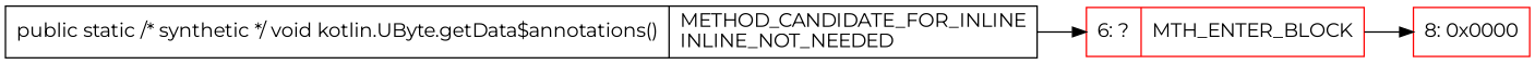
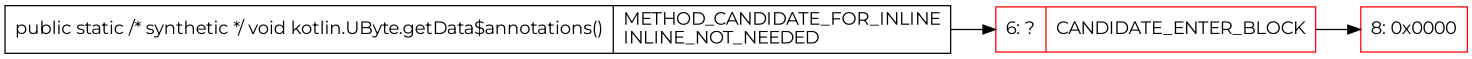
  digraph {
    fontname=Montserrat
    rankdir=LR
    node [color=red fontname=Montserrat shape=record]
    edge [fontname=Montserrat]
-   n1 [label="{6\:\ ?|MTH_ENTER_BLOCK\l}"]
+   n1 [label="{6\:\ ?|CANDIDATE_ENTER_BLOCK\l}"]
    n2 [label="{8\:\ 0x0000}"]
    n3 [label="{public static \/* synthetic *\/ void kotlin.UByte.getData$annotations()  | METHOD_CANDIDATE_FOR_INLINE\lINLINE_NOT_NEEDED\l}" color=""]
    subgraph cluster_1 {
      label="R(0)"
    }
    n1 -> n2
    n3 -> n1
  }
